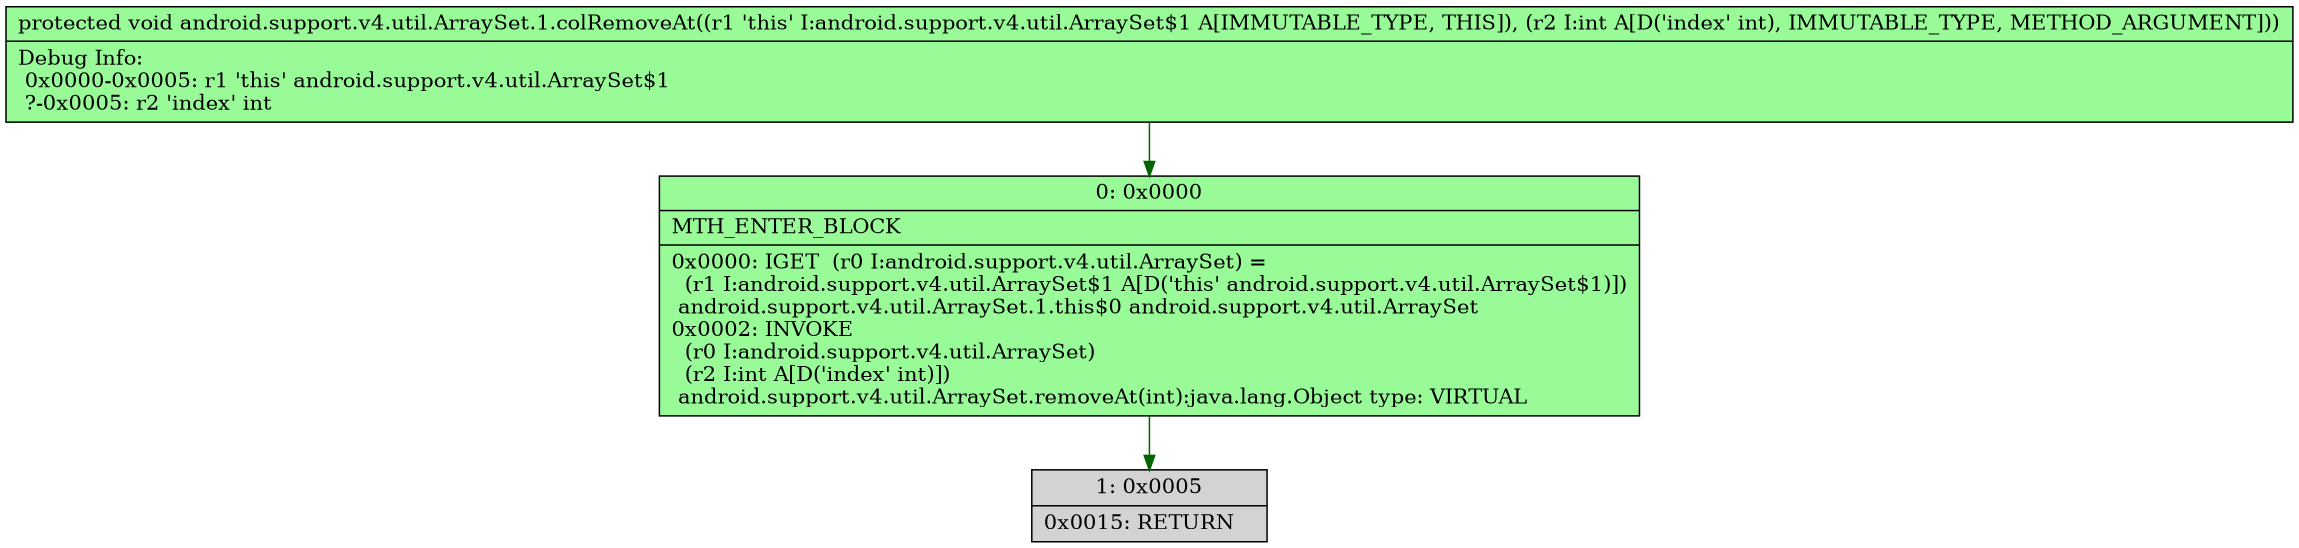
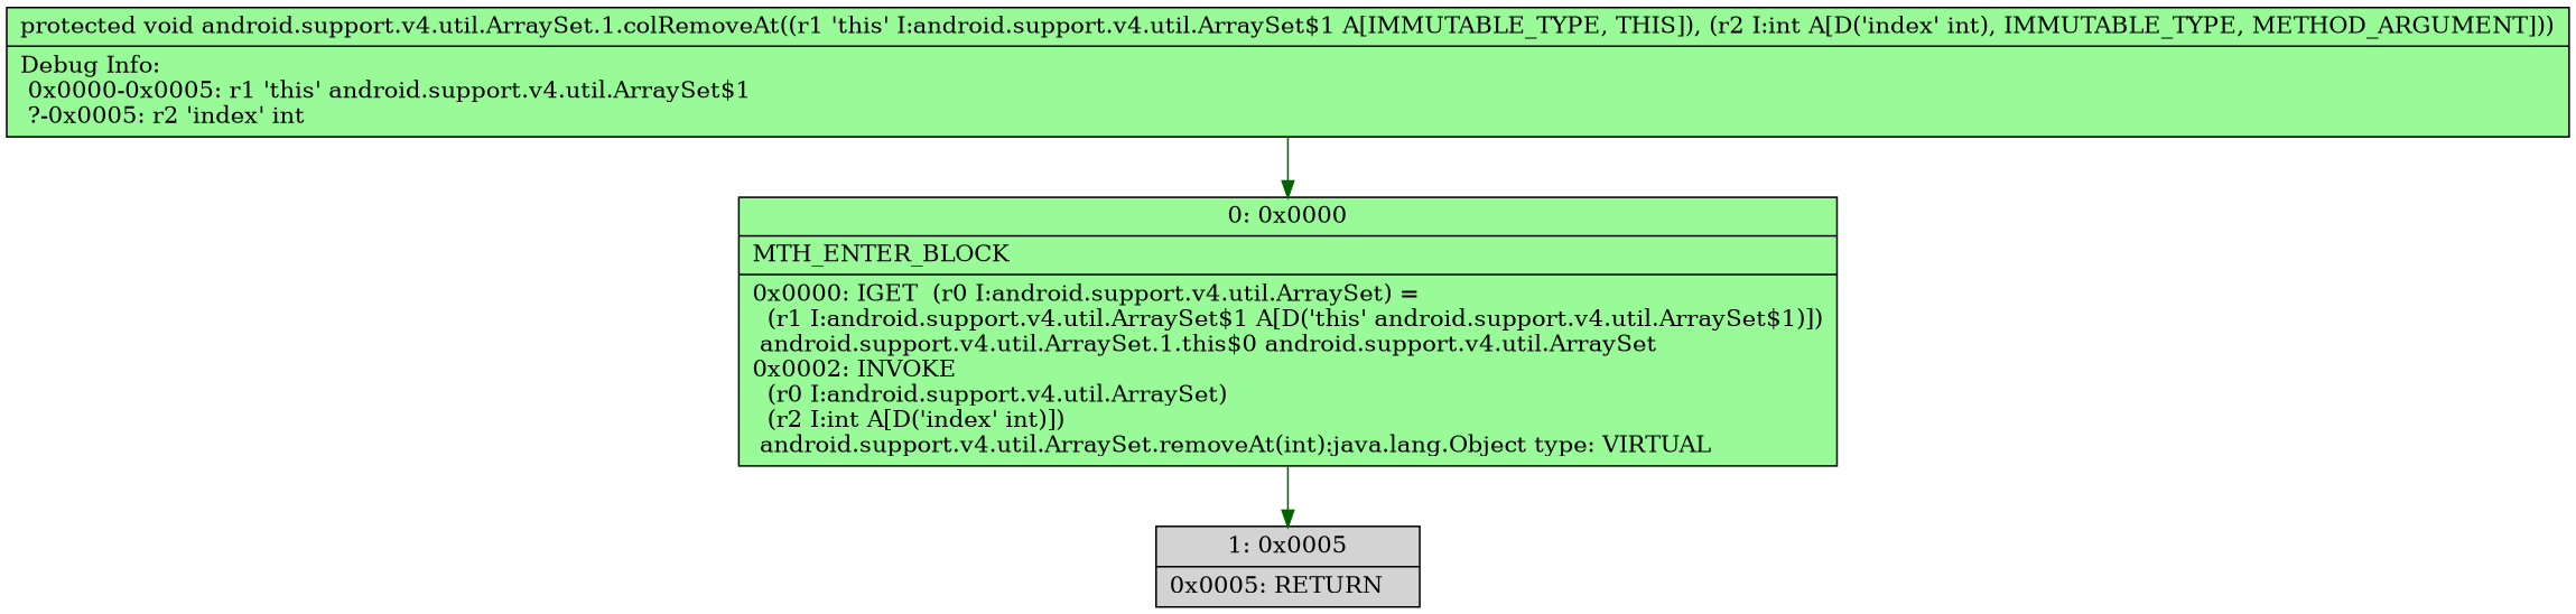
  digraph {
    node [shape=record style=filled fillcolor=palegreen]
    edge [color=darkgreen]
    n1 [label="{0\:\ 0x0000|MTH_ENTER_BLOCK\l|0x0000: IGET  (r0 I:android.support.v4.util.ArraySet) = \l  (r1 I:android.support.v4.util.ArraySet$1 A[D('this' android.support.v4.util.ArraySet$1)])\l android.support.v4.util.ArraySet.1.this$0 android.support.v4.util.ArraySet \l0x0002: INVOKE  \l  (r0 I:android.support.v4.util.ArraySet)\l  (r2 I:int A[D('index' int)])\l android.support.v4.util.ArraySet.removeAt(int):java.lang.Object type: VIRTUAL \l}"]
-   n2 [label="{1\:\ 0x0005|0x0015: RETURN   \l}" fillcolor=lightgrey]
+   n2 [label="{1\:\ 0x0005|0x0005: RETURN   \l}" fillcolor=lightgrey]
    n3 [label="{protected void android.support.v4.util.ArraySet.1.colRemoveAt((r1 'this' I:android.support.v4.util.ArraySet$1 A[IMMUTABLE_TYPE, THIS]), (r2 I:int A[D('index' int), IMMUTABLE_TYPE, METHOD_ARGUMENT]))  | Debug Info:\l  0x0000\-0x0005: r1 'this' android.support.v4.util.ArraySet$1\l  ?\-0x0005: r2 'index' int\l}"]
    n1 -> n2
    n3 -> n1
  }
